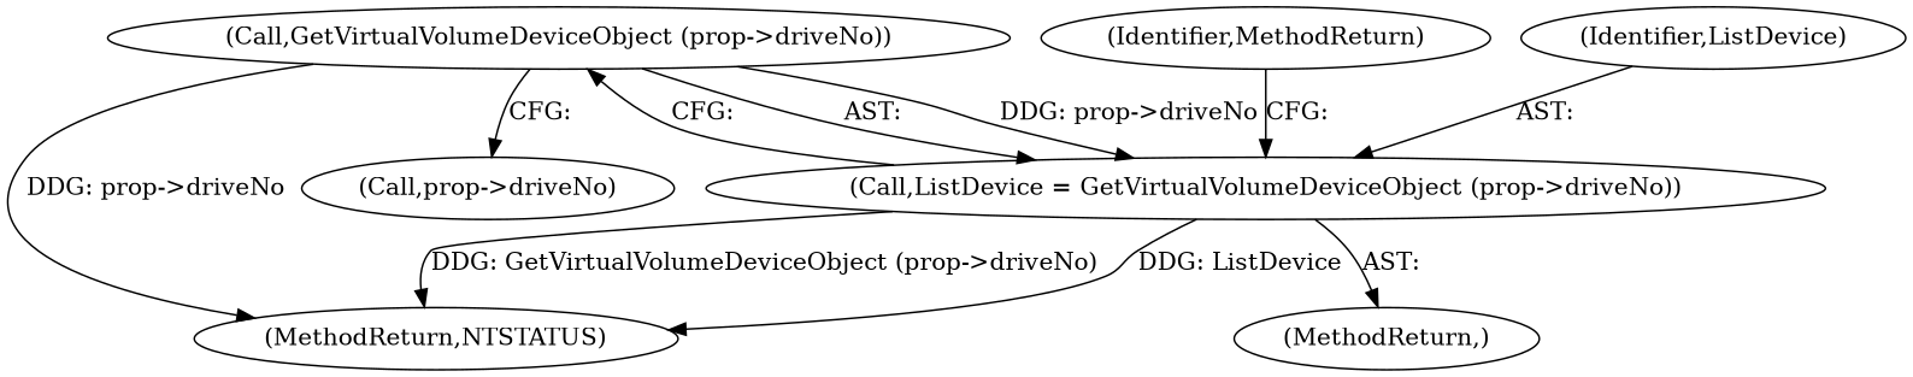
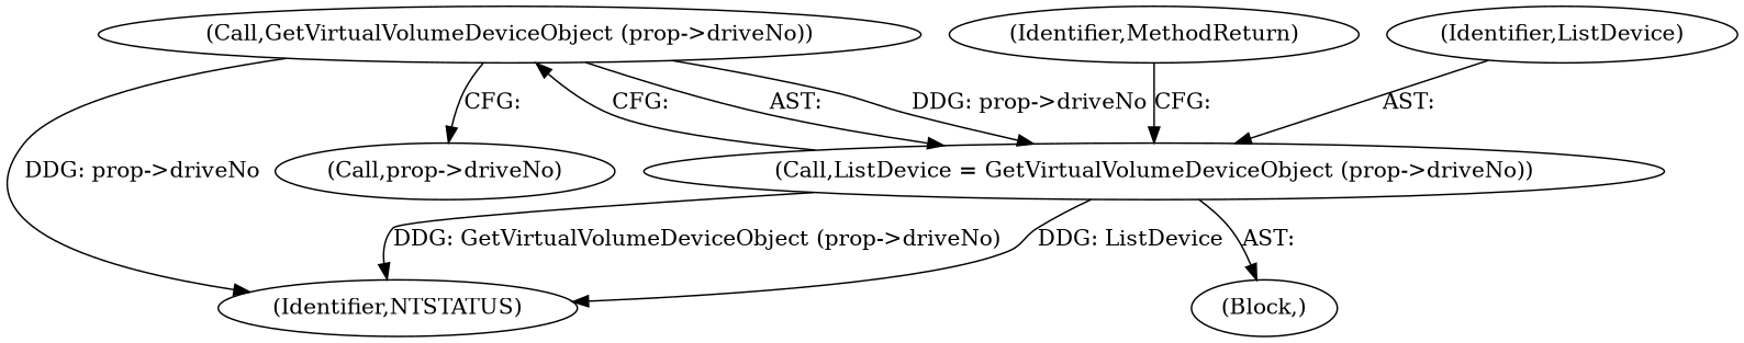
  digraph {
    n1 [label="(Call,GetVirtualVolumeDeviceObject (prop->driveNo))"]
    n2 [label="(Call,ListDevice = GetVirtualVolumeDeviceObject (prop->driveNo))"]
-   n3 [label="(MethodReturn,NTSTATUS)"]
+   n3 [label="(Identifier,NTSTATUS)"]
    n4 [label="(Call,prop->driveNo)"]
-   n5 [label="(MethodReturn,)"]
+   n5 [label="(Block,)"]
    n6 [label="(Identifier,MethodReturn)"]
    n7 [label="(Identifier,ListDevice)"]
    n1 -> n2 [label="AST: "]
    n1 -> n2 [label="DDG: prop->driveNo"]
    n1 -> n3 [label="DDG: prop->driveNo"]
    n1 -> n4 [label="CFG: "]
    n2 -> n1 [label="CFG: "]
    n2 -> n3 [label="DDG: ListDevice"]
    n2 -> n3 [label="DDG: GetVirtualVolumeDeviceObject (prop->driveNo)"]
    n2 -> n5 [label="AST: "]
    n6 -> n2 [label="CFG: "]
    n7 -> n2 [label="AST: "]
  }
